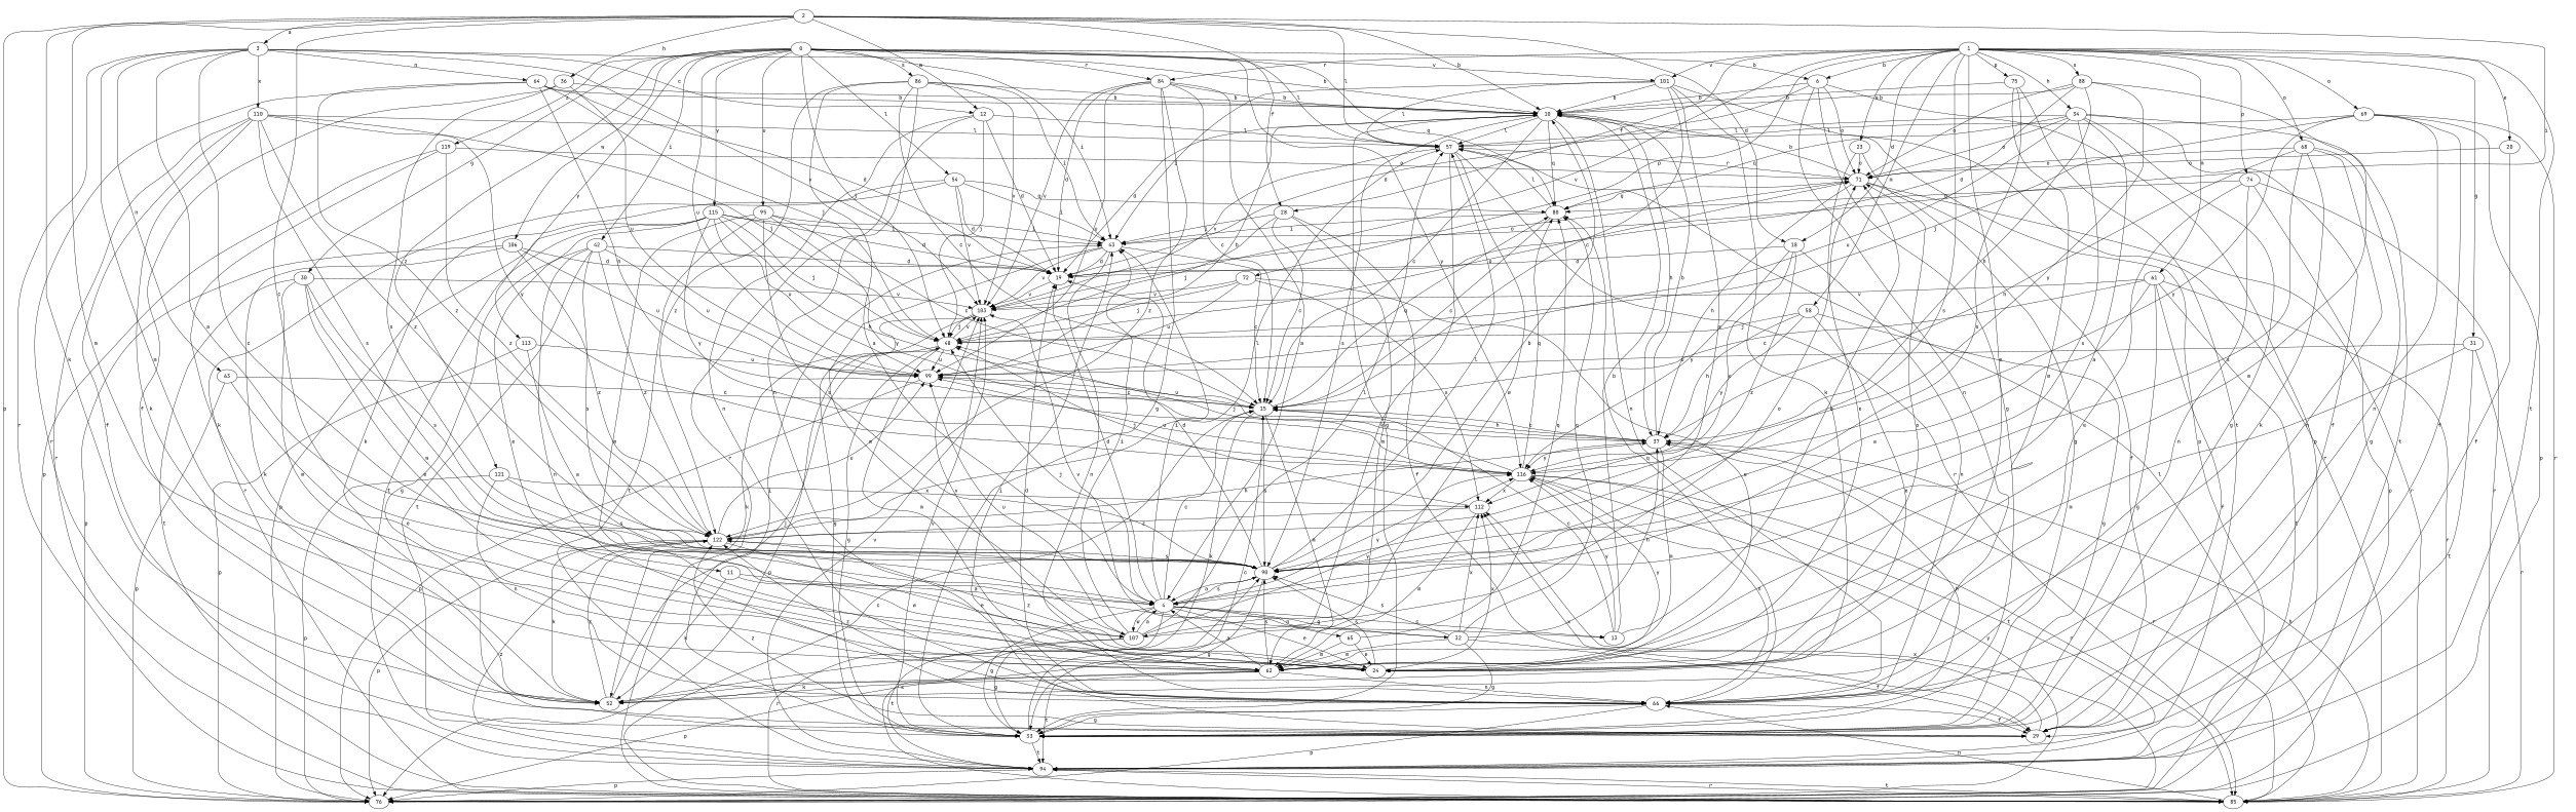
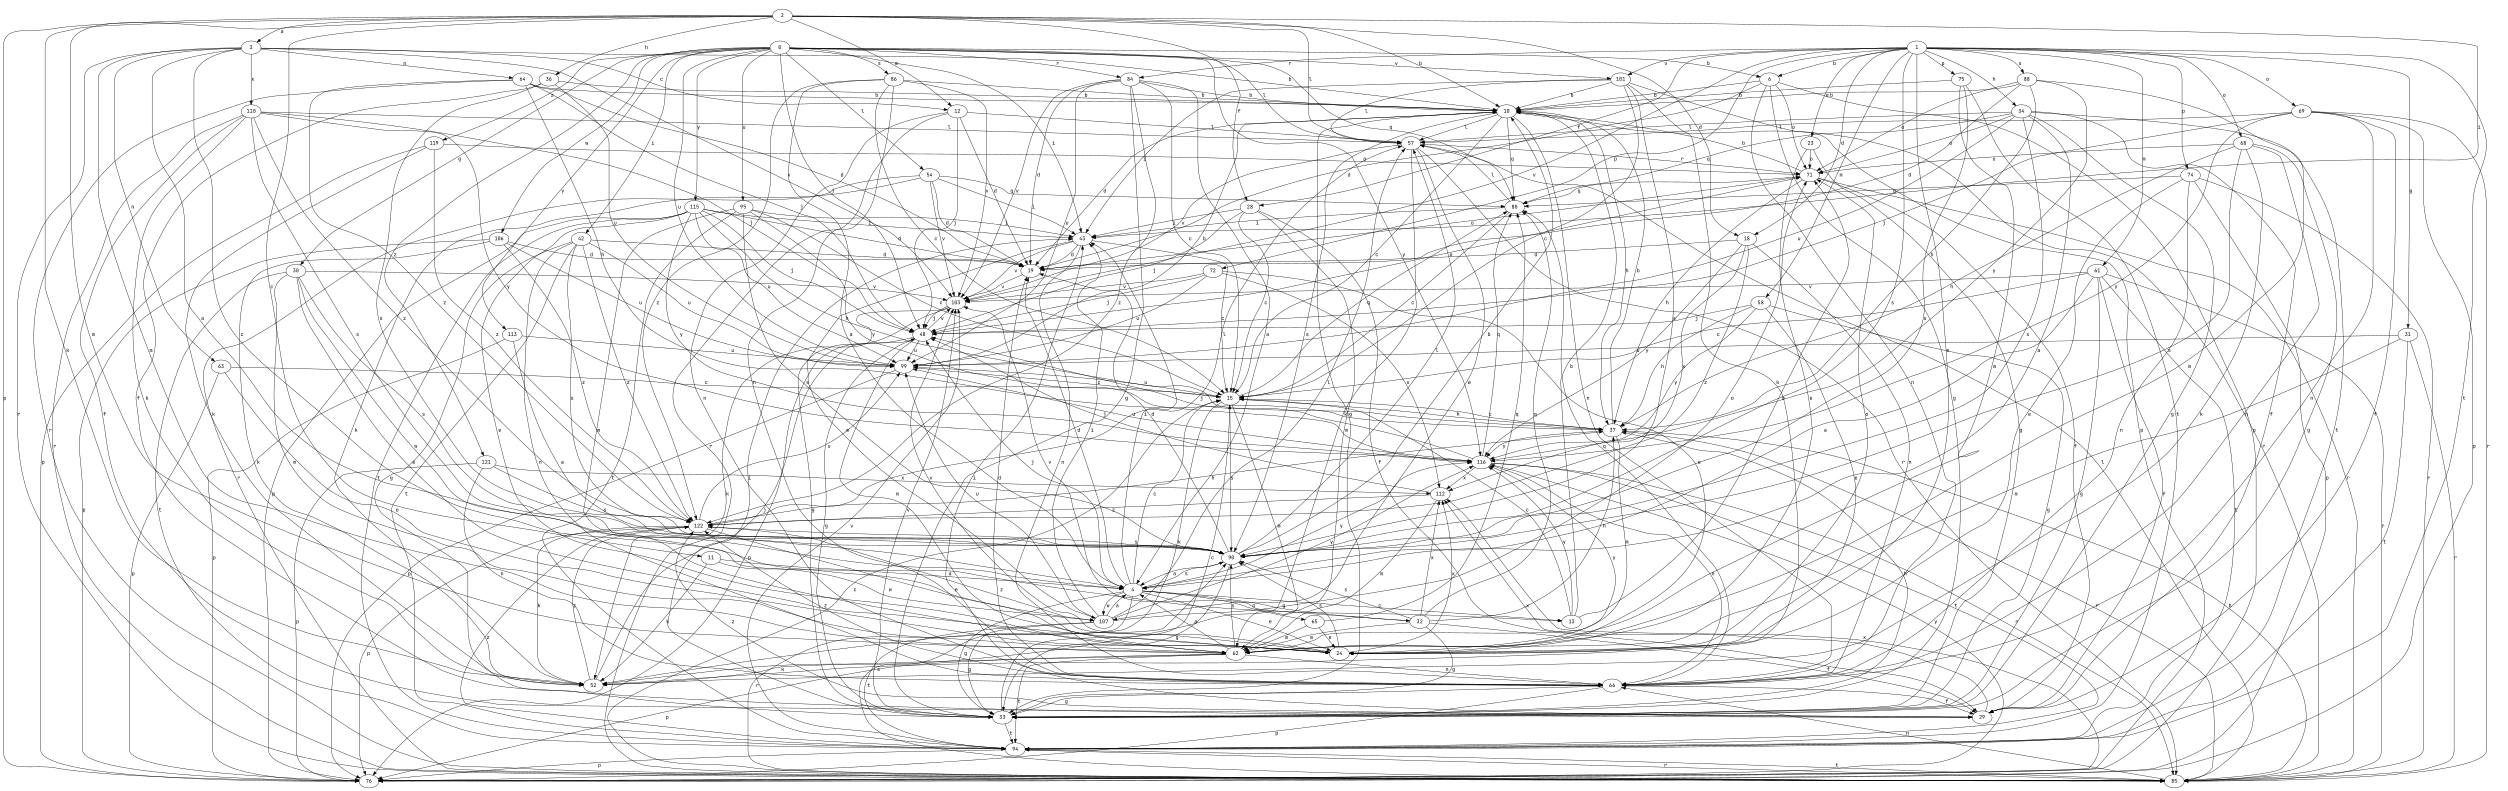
  strict digraph {
    fontname="JetBrains Mono"
    node [fontname="JetBrains Mono"]
    edge [fontname="JetBrains Mono"]
    0
    6
    30
    42
    43
    48
    54
    57
    80
    84
    86
    95
    99
    101
    106
    113
    115
    116
    119
    121
    10
    76
    19
    33
    66
    71
    24
    90
    94
    103
    62
    107
    122
    15
    52
    85
    4
    37
    112
    1
    18
-   20
    23
    28
    31
    34
    58
    61
    68
    69
    72
    74
    75
    88
    29
    2
    3
    11
    12
    36
    13
    63
    64
    110
    32
    65
    0 -> 6 [label=b]
    0 -> 30 [label=g]
    0 -> 42 [label=i]
    0 -> 43 [label=i]
    0 -> 48 [label=j]
    0 -> 54 [label=l]
    0 -> 57 [label=l]
    0 -> 80 [label=q]
    0 -> 84 [label=r]
    0 -> 86 [label=s]
    0 -> 95 [label=u]
    0 -> 99 [label=u]
    0 -> 101 [label=v]
    0 -> 106 [label=w]
    0 -> 113 [label=y]
    0 -> 115 [label=y]
    0 -> 116 [label=y]
    0 -> 119 [label=z]
    0 -> 121 [label=z]
    6 -> 10 [label=b]
    6 -> 76 [label=p]
    6 -> 19 [label=d]
    6 -> 33 [label=g]
    6 -> 66 [label=n]
    6 -> 71 [label=o]
    30 -> 24 [label=e]
    30 -> 90 [label=s]
    30 -> 94 [label=t]
    30 -> 103 [label=v]
    30 -> 62 [label=m]
    30 -> 107 [label=w]
    42 -> 99 [label=u]
    42 -> 19 [label=d]
    42 -> 33 [label=g]
    42 -> 66 [label=n]
    42 -> 90 [label=s]
    42 -> 94 [label=t]
    42 -> 122 [label=z]
    43 -> 19 [label=d]
    43 -> 66 [label=n]
    43 -> 103 [label=v]
    43 -> 107 [label=w]
    43 -> 15 [label=c]
    48 -> 99 [label=u]
    48 -> 76 [label=p]
    48 -> 33 [label=g]
    48 -> 71 [label=o]
    48 -> 103 [label=v]
    48 -> 62 [label=m]
    54 -> 43 [label=i]
    54 -> 80 [label=q]
    54 -> 19 [label=d]
    54 -> 103 [label=v]
    54 -> 52 [label=k]
    54 -> 85 [label=r]
    57 -> 71 [label=r]
    57 -> 103 [label=v]
    57 -> 107 [label=w]
    57 -> 52 [label=k]
    57 -> 85 [label=r]
    80 -> 43 [label=i]
    80 -> 57 [label=l]
    80 -> 15 [label=c]
    84 -> 99 [label=u]
    84 -> 10 [label=b]
    84 -> 19 [label=d]
    84 -> 33 [label=g]
    84 -> 103 [label=v]
    84 -> 122 [label=z]
    84 -> 15 [label=c]
    84 -> 4 [label=a]
-   86 -> 43 [label=i]
    86 -> 10 [label=b]
    86 -> 66 [label=n]
    86 -> 103 [label=v]
    86 -> 122 [label=z]
    86 -> 15 [label=c]
    86 -> 4 [label=a]
    95 -> 43 [label=i]
    95 -> 116 [label=y]
    95 -> 90 [label=s]
    95 -> 94 [label=t]
    95 -> 62 [label=m]
    95 -> 15 [label=c]
    99 -> 10 [label=b]
    99 -> 76 [label=p]
    99 -> 15 [label=c]
    101 -> 43 [label=i]
    101 -> 57 [label=l]
    101 -> 10 [label=b]
    101 -> 76 [label=p]
    101 -> 90 [label=s]
    101 -> 15 [label=c]
    101 -> 52 [label=k]
    106 -> 99 [label=u]
    106 -> 76 [label=p]
    106 -> 19 [label=d]
    106 -> 122 [label=z]
    106 -> 52 [label=k]
    113 -> 99 [label=u]
    113 -> 76 [label=p]
    113 -> 4 [label=a]
    115 -> 43 [label=i]
    115 -> 48 [label=j]
    115 -> 99 [label=u]
    115 -> 116 [label=y]
    115 -> 76 [label=p]
    115 -> 19 [label=d]
    115 -> 24 [label=e]
    115 -> 94 [label=t]
    115 -> 37 [label=h]
    116 -> 48 [label=j]
    116 -> 80 [label=q]
    116 -> 99 [label=u]
    116 -> 66 [label=n]
    116 -> 94 [label=t]
    116 -> 85 [label=r]
    116 -> 112 [label=x]
    119 -> 76 [label=p]
    119 -> 71 [label=o]
    119 -> 122 [label=z]
    119 -> 52 [label=k]
    121 -> 76 [label=p]
    121 -> 66 [label=n]
    121 -> 90 [label=s]
    121 -> 112 [label=x]
    10 -> 57 [label=l]
    10 -> 80 [label=q]
    10 -> 19 [label=d]
    10 -> 33 [label=g]
    10 -> 66 [label=n]
    10 -> 90 [label=s]
    10 -> 15 [label=c]
    10 -> 85 [label=r]
    10 -> 37 [label=h]
    76 -> 116 [label=y]
    76 -> 112 [label=x]
    19 -> 71 [label=o]
    19 -> 103 [label=v]
    33 -> 43 [label=i]
    33 -> 94 [label=t]
    33 -> 103 [label=v]
    33 -> 15 [label=c]
    33 -> 37 [label=h]
    66 -> 80 [label=q]
    66 -> 76 [label=p]
    66 -> 19 [label=d]
    66 -> 33 [label=g]
    66 -> 122 [label=z]
    66 -> 29 [label=f]
    71 -> 80 [label=q]
    71 -> 10 [label=b]
    71 -> 85 [label=r]
    71 -> 37 [label=h]
    71 -> 29 [label=f]
    24 -> 116 [label=y]
    24 -> 71 [label=o]
    24 -> 90 [label=s]
    24 -> 103 [label=v]
    24 -> 122 [label=z]
    24 -> 112 [label=x]
    90 -> 57 [label=l]
    90 -> 10 [label=b]
    90 -> 19 [label=d]
    90 -> 33 [label=g]
    90 -> 4 [label=a]
    94 -> 76 [label=p]
    94 -> 103 [label=v]
    94 -> 122 [label=z]
    94 -> 85 [label=r]
    103 -> 48 [label=j]
    103 -> 33 [label=g]
    103 -> 52 [label=k]
    62 -> 76 [label=p]
    62 -> 66 [label=n]
    62 -> 90 [label=s]
    62 -> 94 [label=t]
    62 -> 52 [label=k]
    62 -> 4 [label=a]
    107 -> 43 [label=i]
    107 -> 57 [label=l]
    107 -> 99 [label=u]
    107 -> 116 [label=y]
    107 -> 33 [label=g]
    107 -> 71 [label=o]
    107 -> 94 [label=t]
    107 -> 4 [label=a]
    122 -> 57 [label=l]
    122 -> 99 [label=u]
    122 -> 76 [label=p]
    122 -> 24 [label=e]
    122 -> 90 [label=s]
    122 -> 52 [label=k]
    122 -> 37 [label=h]
    15 -> 80 [label=q]
    15 -> 99 [label=u]
    15 -> 90 [label=s]
    15 -> 62 [label=m]
    15 -> 52 [label=k]
    15 -> 37 [label=h]
    52 -> 48 [label=j]
    52 -> 122 [label=z]
    85 -> 57 [label=l]
    85 -> 66 [label=n]
    85 -> 90 [label=s]
    85 -> 94 [label=t]
    85 -> 15 [label=c]
    85 -> 37 [label=h]
    4 -> 43 [label=i]
    4 -> 48 [label=j]
    4 -> 116 [label=y]
    4 -> 19 [label=d]
    4 -> 33 [label=g]
    4 -> 24 [label=e]
    4 -> 90 [label=s]
    4 -> 107 [label=w]
    4 -> 15 [label=c]
    4 -> 85 [label=r]
    4 -> 13 [label=c]
    4 -> 32 [label=g]
    4 -> 65 [label=n]
    37 -> 116 [label=y]
    37 -> 10 [label=b]
    37 -> 62 [label=m]
    37 -> 15 [label=c]
    37 -> 85 [label=r]
    112 -> 48 [label=j]
    112 -> 62 [label=m]
    112 -> 122 [label=z]
    1 -> 6 [label=b]
    1 -> 84 [label=r]
    1 -> 101 [label=v]
    1 -> 24 [label=e]
    1 -> 90 [label=s]
    1 -> 94 [label=t]
    1 -> 103 [label=v]
    1 -> 18 [label=d]
-   1 -> 20 [label=e]
    1 -> 23 [label=e]
    1 -> 28 [label=f]
    1 -> 31 [label=g]
    1 -> 34 [label=h]
    1 -> 58 [label=m]
    1 -> 61 [label=m]
    1 -> 68 [label=o]
    1 -> 69 [label=o]
    1 -> 72 [label=p]
    1 -> 74 [label=p]
    1 -> 75 [label=p]
    1 -> 88 [label=s]
    18 -> 116 [label=y]
    18 -> 19 [label=d]
    18 -> 66 [label=n]
    18 -> 122 [label=z]
    18 -> 112 [label=x]
-   20 -> 71 [label=o]
-   20 -> 29 [label=f]
    23 -> 33 [label=g]
    23 -> 71 [label=o]
    23 -> 24 [label=e]
    28 -> 43 [label=i]
    28 -> 48 [label=j]
    28 -> 62 [label=m]
    28 -> 15 [label=c]
    28 -> 29 [label=f]
    31 -> 99 [label=u]
    31 -> 94 [label=t]
    31 -> 62 [label=m]
    31 -> 85 [label=r]
    34 -> 57 [label=l]
    34 -> 80 [label=q]
    34 -> 99 [label=u]
    34 -> 33 [label=g]
    34 -> 71 [label=o]
    34 -> 90 [label=s]
    34 -> 94 [label=t]
    34 -> 4 [label=a]
    34 -> 29 [label=f]
    58 -> 48 [label=j]
    58 -> 116 [label=y]
    58 -> 33 [label=g]
    58 -> 24 [label=e]
    58 -> 37 [label=h]
    61 -> 33 [label=g]
    61 -> 94 [label=t]
    61 -> 103 [label=v]
    61 -> 15 [label=c]
    61 -> 85 [label=r]
    61 -> 4 [label=a]
    61 -> 29 [label=f]
    68 -> 33 [label=g]
    68 -> 66 [label=n]
    68 -> 71 [label=o]
    68 -> 90 [label=s]
    68 -> 52 [label=k]
    68 -> 37 [label=h]
    69 -> 48 [label=j]
    69 -> 57 [label=l]
    69 -> 116 [label=y]
    69 -> 76 [label=p]
    69 -> 66 [label=n]
    69 -> 85 [label=r]
    69 -> 29 [label=f]
    72 -> 48 [label=j]
    72 -> 99 [label=u]
    72 -> 24 [label=e]
    72 -> 103 [label=v]
    72 -> 112 [label=x]
    74 -> 80 [label=q]
    74 -> 76 [label=p]
    74 -> 66 [label=n]
    74 -> 24 [label=e]
    74 -> 85 [label=r]
    75 -> 10 [label=b]
    75 -> 90 [label=s]
    75 -> 94 [label=t]
    75 -> 62 [label=m]
    88 -> 116 [label=y]
    88 -> 10 [label=b]
    88 -> 19 [label=d]
    88 -> 71 [label=o]
    88 -> 62 [label=m]
    88 -> 37 [label=h]
    29 -> 43 [label=i]
    29 -> 122 [label=z]
    29 -> 112 [label=x]
    2 -> 43 [label=i]
    2 -> 57 [label=l]
    2 -> 10 [label=b]
    2 -> 76 [label=p]
    2 -> 62 [label=m]
    2 -> 52 [label=k]
    2 -> 18 [label=d]
    2 -> 28 [label=f]
    2 -> 3 [label=a]
    2 -> 11 [label=c]
    2 -> 12 [label=m]
    2 -> 36 [label=h]
    3 -> 10 [label=b]
    3 -> 103 [label=v]
    3 -> 62 [label=m]
    3 -> 85 [label=r]
    3 -> 4 [label=a]
    3 -> 12 [label=c]
    3 -> 13 [label=c]
    3 -> 63 [label=n]
    3 -> 64 [label=n]
    3 -> 110 [label=x]
    11 -> 107 [label=w]
    11 -> 52 [label=k]
    11 -> 4 [label=a]
    12 -> 48 [label=j]
    12 -> 57 [label=l]
    12 -> 19 [label=d]
    12 -> 66 [label=n]
    12 -> 85 [label=r]
    36 -> 99 [label=u]
    36 -> 10 [label=b]
    36 -> 90 [label=s]
    36 -> 29 [label=f]
    13 -> 116 [label=y]
    13 -> 10 [label=b]
    13 -> 71 [label=o]
    13 -> 15 [label=c]
    63 -> 76 [label=p]
    63 -> 24 [label=e]
    63 -> 15 [label=c]
    64 -> 48 [label=j]
    64 -> 10 [label=b]
    64 -> 19 [label=d]
    64 -> 122 [label=z]
    64 -> 85 [label=r]
    64 -> 37 [label=h]
    110 -> 48 [label=j]
    110 -> 57 [label=l]
    110 -> 116 [label=y]
    110 -> 90 [label=s]
    110 -> 122 [label=z]
    110 -> 52 [label=k]
    110 -> 85 [label=r]
    110 -> 29 [label=f]
    32 -> 80 [label=q]
    32 -> 33 [label=g]
    32 -> 90 [label=s]
    32 -> 103 [label=v]
    32 -> 62 [label=m]
    32 -> 37 [label=h]
    32 -> 112 [label=x]
    32 -> 29 [label=f]
    65 -> 80 [label=q]
    65 -> 24 [label=e]
    65 -> 62 [label=m]
  }
